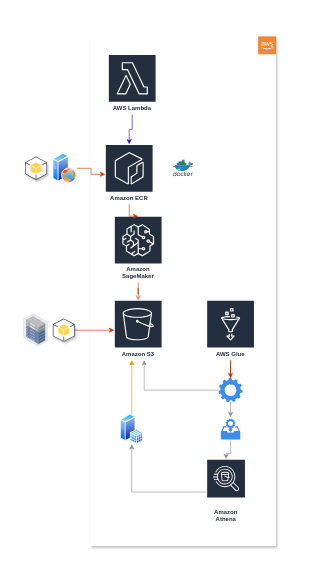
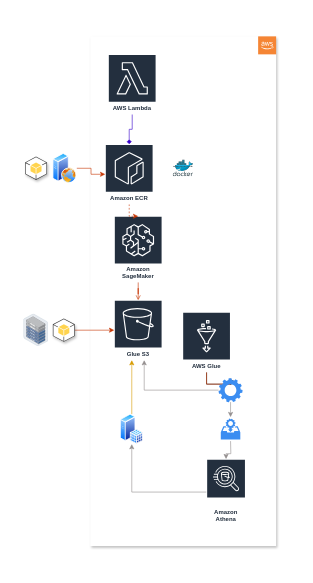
  <mxCell id="0" />
  <mxCell id="1" parent="0" />
  <mxCell id="2" value="" style="rounded=0;whiteSpace=wrap;html=1;fillColor=#FFFFFF;strokeColor=none;" parent="1" vertex="1"><mxGeometry x="20" y="20" width="480" height="930" as="geometry" /></mxCell>
  <mxCell id="3" value="" style="rounded=0;whiteSpace=wrap;html=1;dashed=1;strokeColor=none;glass=0;shadow=1;" parent="1" vertex="1"><mxGeometry x="150" y="60" width="310" height="850" as="geometry" /></mxCell>
- <mxCell id="4" value="Amazon S3" style="outlineConnect=0;fontColor=#232F3E;gradientColor=none;strokeColor=#ffffff;fillColor=#232F3E;dashed=0;verticalLabelPosition=middle;verticalAlign=bottom;align=center;html=1;whiteSpace=wrap;fontSize=10;fontStyle=1;spacing=3;shape=mxgraph.aws4.productIcon;prIcon=mxgraph.aws4.s3;" parent="1" vertex="1"><mxGeometry x="190" y="500" width="80" height="100" as="geometry" /></mxCell>
+ <mxCell id="4" value="Glue S3" style="outlineConnect=0;fontColor=#232F3E;gradientColor=none;strokeColor=#ffffff;fillColor=#232F3E;dashed=0;verticalLabelPosition=middle;verticalAlign=bottom;align=center;html=1;whiteSpace=wrap;fontSize=10;fontStyle=1;spacing=3;shape=mxgraph.aws4.productIcon;prIcon=mxgraph.aws4.s3;" parent="1" vertex="1"><mxGeometry x="190" y="500" width="80" height="100" as="geometry" /></mxCell>
  <mxCell id="5" style="edgeStyle=orthogonalEdgeStyle;rounded=0;orthogonalLoop=1;jettySize=auto;html=1;entryX=0.517;entryY=0.292;entryDx=0;entryDy=0;entryPerimeter=0;" parent="1" source="7" target="24" edge="1"><mxGeometry relative="1" as="geometry" /></mxCell>
  <mxCell id="6" style="edgeStyle=orthogonalEdgeStyle;rounded=0;orthogonalLoop=1;jettySize=auto;html=1;fillColor=#fa6800;strokeColor=#C73500;" parent="1" source="7" target="24" edge="1"><mxGeometry relative="1" as="geometry" /></mxCell>
- <mxCell id="7" value="AWS Glue" style="outlineConnect=0;fontColor=#232F3E;gradientColor=none;strokeColor=#ffffff;fillColor=#232F3E;dashed=0;verticalLabelPosition=middle;verticalAlign=bottom;align=center;html=1;whiteSpace=wrap;fontSize=10;fontStyle=1;spacing=3;shape=mxgraph.aws4.productIcon;prIcon=mxgraph.aws4.glue;" parent="1" vertex="1"><mxGeometry x="344" y="500" width="80" height="100" as="geometry" /></mxCell>
+ <mxCell id="7" value="AWS Glue" style="outlineConnect=0;fontColor=#232F3E;gradientColor=none;strokeColor=#ffffff;fillColor=#232F3E;dashed=0;verticalLabelPosition=middle;verticalAlign=bottom;align=center;html=1;whiteSpace=wrap;fontSize=10;fontStyle=1;spacing=3;shape=mxgraph.aws4.productIcon;prIcon=mxgraph.aws4.glue;" parent="1" vertex="1"><mxGeometry x="304" y="520" width="80" height="100" as="geometry" /></mxCell>
  <mxCell id="8" style="edgeStyle=orthogonalEdgeStyle;rounded=0;orthogonalLoop=1;jettySize=auto;html=1;fillColor=#fa6800;strokeColor=#948F8F;" parent="1" source="9" target="27" edge="1"><mxGeometry relative="1" as="geometry" /></mxCell>
  <mxCell id="9" value="Amazon Athena" style="outlineConnect=0;fontColor=#232F3E;gradientColor=none;strokeColor=#ffffff;fillColor=#232F3E;dashed=0;verticalLabelPosition=middle;verticalAlign=bottom;align=center;html=1;whiteSpace=wrap;fontSize=10;fontStyle=1;spacing=3;shape=mxgraph.aws4.productIcon;prIcon=mxgraph.aws4.athena;" parent="1" vertex="1"><mxGeometry x="344" y="765" width="65" height="110" as="geometry" /></mxCell>
  <mxCell id="10" style="edgeStyle=orthogonalEdgeStyle;rounded=0;orthogonalLoop=1;jettySize=auto;html=1;fillColor=#fa6800;strokeColor=#C73500;endArrow=open;" parent="1" source="11" target="4" edge="1"><mxGeometry relative="1" as="geometry" /></mxCell>
  <mxCell id="11" value="Amazon SageMaker" style="outlineConnect=0;fontColor=#232F3E;gradientColor=none;strokeColor=#ffffff;fillColor=#232F3E;dashed=0;verticalLabelPosition=middle;verticalAlign=bottom;align=center;html=1;whiteSpace=wrap;fontSize=10;fontStyle=1;spacing=3;shape=mxgraph.aws4.productIcon;prIcon=mxgraph.aws4.sagemaker;" parent="1" vertex="1"><mxGeometry x="190" y="360" width="80" height="110" as="geometry" /></mxCell>
  <mxCell id="12" value="" style="outlineConnect=0;dashed=0;verticalLabelPosition=bottom;verticalAlign=top;align=center;html=1;shape=mxgraph.aws3.cloud_2;fillColor=#F58534;gradientColor=none;" parent="1" vertex="1"><mxGeometry x="430" y="60" width="30" height="30" as="geometry" /></mxCell>
  <mxCell id="13" value="" style="shape=image;verticalLabelPosition=bottom;labelBackgroundColor=#ffffff;verticalAlign=top;aspect=fixed;imageAspect=0;image=https://external-content.duckduckgo.com/iu/?u=https%3A%2F%2Ftse2.mm.bing.net%2Fth%3Fid%3DOIP.txwKGJOoQ2W0ka_9htbu0QAAAA%26pid%3DApi&amp;f=1;" parent="1" vertex="1"><mxGeometry x="20" y="20" width="30" height="30" as="geometry" /></mxCell>
  <mxCell id="14" value="" style="shape=image;verticalLabelPosition=bottom;labelBackgroundColor=#ffffff;verticalAlign=top;aspect=fixed;imageAspect=0;image=https://external-content.duckduckgo.com/iu/?u=https%3A%2F%2Ftse4.mm.bing.net%2Fth%3Fid%3DOIP.unmMJglfdvXIVN6lkWMGUwHaHa%26pid%3DApi&amp;f=1;" parent="1" vertex="1"><mxGeometry x="51.56" y="20" width="30" height="30" as="geometry" /></mxCell>
  <mxCell id="15" value="" style="points=[];aspect=fixed;html=1;align=center;shadow=0;dashed=0;image;image=img/lib/allied_telesis/storage/Datacenter_Server_Half_Rack_ToR.svg;rounded=0;strokeColor=#030303;fillColor=#E8E8E8;" parent="1" vertex="1"><mxGeometry x="38.8" y="523" width="41.56" height="54" as="geometry" /></mxCell>
  <mxCell id="16" style="edgeStyle=orthogonalEdgeStyle;rounded=0;orthogonalLoop=1;jettySize=auto;html=1;fillColor=#fa6800;strokeColor=#C73500;" parent="1" source="17" target="29" edge="1"><mxGeometry relative="1" as="geometry" /></mxCell>
  <mxCell id="17" value="" style="aspect=fixed;perimeter=ellipsePerimeter;html=1;align=center;shadow=0;dashed=0;spacingTop=3;image;image=img/lib/active_directory/web_server.svg;rounded=0;strokeColor=#030303;fillColor=#E8E8E8;" parent="1" vertex="1"><mxGeometry x="87.58" y="255" width="40" height="50" as="geometry" /></mxCell>
  <mxCell id="18" style="edgeStyle=orthogonalEdgeStyle;rounded=0;orthogonalLoop=1;jettySize=auto;html=1;strokeColor=#C73500;fillColor=#fa6800;" parent="1" source="19" target="4" edge="1"><mxGeometry relative="1" as="geometry" /></mxCell>
  <mxCell id="19" value="" style="outlineConnect=0;dashed=0;verticalLabelPosition=bottom;verticalAlign=top;align=center;html=1;shape=mxgraph.aws3.android;fillColor=#FFD44F;gradientColor=none;rounded=0;shadow=1;strokeColor=#030303;" parent="1" vertex="1"><mxGeometry x="87.58" y="530.5" width="36.75" height="39" as="geometry" /></mxCell>
- <mxCell id="20" style="edgeStyle=orthogonalEdgeStyle;rounded=0;orthogonalLoop=1;jettySize=auto;html=1;fillColor=#6a00ff;strokeColor=#3700CC;" parent="1" source="21" target="29" edge="1"><mxGeometry relative="1" as="geometry" /></mxCell>
+ <mxCell id="20" style="edgeStyle=orthogonalEdgeStyle;rounded=0;orthogonalLoop=1;jettySize=auto;html=1;fillColor=#6a00ff;strokeColor=#3700CC;endArrow=diamond;" parent="1" source="21" target="29" edge="1"><mxGeometry relative="1" as="geometry" /></mxCell>
  <mxCell id="21" value="AWS Lambda" style="outlineConnect=0;fontColor=#232F3E;gradientColor=none;strokeColor=#ffffff;fillColor=#232F3E;dashed=0;verticalLabelPosition=middle;verticalAlign=bottom;align=center;html=1;whiteSpace=wrap;fontSize=10;fontStyle=1;spacing=3;shape=mxgraph.aws4.productIcon;prIcon=mxgraph.aws4.lambda;rounded=0;shadow=0;" parent="1" vertex="1"><mxGeometry x="180" y="90" width="80" height="100" as="geometry" /></mxCell>
  <mxCell id="22" style="edgeStyle=orthogonalEdgeStyle;rounded=0;orthogonalLoop=1;jettySize=auto;html=1;fillColor=#fa6800;strokeColor=#948F8F;" parent="1" source="24" target="4" edge="1"><mxGeometry relative="1" as="geometry"><Array as="points"><mxPoint x="240" y="650" /></Array></mxGeometry></mxCell>
  <mxCell id="23" style="edgeStyle=orthogonalEdgeStyle;rounded=0;orthogonalLoop=1;jettySize=auto;html=1;fillColor=#fa6800;strokeColor=#948F8F;" parent="1" source="24" edge="1"><mxGeometry relative="1" as="geometry"><mxPoint x="384" y="695" as="targetPoint" /></mxGeometry></mxCell>
  <mxCell id="24" value="" style="html=1;aspect=fixed;strokeColor=none;shadow=0;align=center;verticalAlign=top;fillColor=#3B8DF1;shape=mxgraph.gcp2.gear" parent="1" vertex="1"><mxGeometry x="364" y="630" width="40" height="40" as="geometry" /></mxCell>
  <mxCell id="25" style="edgeStyle=orthogonalEdgeStyle;rounded=0;orthogonalLoop=1;jettySize=auto;html=1;fillColor=#fa6800;strokeColor=#948F8F;" parent="1" target="9" edge="1"><mxGeometry relative="1" as="geometry"><mxPoint x="384" y="735" as="sourcePoint" /></mxGeometry></mxCell>
  <mxCell id="26" style="edgeStyle=orthogonalEdgeStyle;rounded=0;orthogonalLoop=1;jettySize=auto;html=1;fillColor=#ffcd28;strokeColor=#d79b00;gradientColor=#ffa500;" parent="1" source="27" target="4" edge="1"><mxGeometry relative="1" as="geometry"><mxPoint x="209.25" y="535" as="targetPoint" /><Array as="points"><mxPoint x="220" y="630" /><mxPoint x="220" y="630" /></Array></mxGeometry></mxCell>
  <mxCell id="27" value="" style="aspect=fixed;perimeter=ellipsePerimeter;html=1;align=center;shadow=0;dashed=0;spacingTop=3;image;image=img/lib/active_directory/sql_server.svg;" parent="1" vertex="1"><mxGeometry x="200" y="690" width="38.5" height="50" as="geometry" /></mxCell>
- <mxCell id="28" style="edgeStyle=orthogonalEdgeStyle;rounded=0;orthogonalLoop=1;jettySize=auto;html=1;fillColor=#fa6800;strokeColor=#C73500;" parent="1" source="29" target="11" edge="1"><mxGeometry relative="1" as="geometry" /></mxCell>
+ <mxCell id="28" style="edgeStyle=orthogonalEdgeStyle;rounded=0;orthogonalLoop=1;jettySize=auto;html=1;fillColor=#fa6800;strokeColor=#C73500;dashed=1;" parent="1" source="29" target="11" edge="1"><mxGeometry relative="1" as="geometry" /></mxCell>
  <mxCell id="29" value="Amazon ECR" style="outlineConnect=0;fontColor=#232F3E;gradientColor=none;strokeColor=#ffffff;fillColor=#232F3E;dashed=0;verticalLabelPosition=middle;verticalAlign=bottom;align=center;html=1;whiteSpace=wrap;fontSize=10;fontStyle=1;spacing=3;shape=mxgraph.aws4.productIcon;prIcon=mxgraph.aws4.ecr;" parent="1" vertex="1"><mxGeometry x="175" y="240" width="80" height="100" as="geometry" /></mxCell>
  <mxCell id="30" value="" style="aspect=fixed;html=1;points=[];align=center;image;fontSize=12;image=img/lib/mscae/Docker.svg;" parent="1" vertex="1"><mxGeometry x="288" y="266.06" width="34" height="27.88" as="geometry" /></mxCell>
  <mxCell id="31" value="" style="html=1;aspect=fixed;strokeColor=none;shadow=0;align=center;verticalAlign=top;fillColor=#3B8DF1;shape=mxgraph.gcp2.data_access" parent="1" vertex="1"><mxGeometry x="367.72" y="697.5" width="32.55" height="35" as="geometry" /></mxCell>
  <mxCell id="32" value="" style="outlineConnect=0;dashed=0;verticalLabelPosition=bottom;verticalAlign=top;align=center;html=1;shape=mxgraph.aws3.android;fillColor=#FFD44F;gradientColor=none;rounded=0;shadow=1;strokeColor=#030303;" vertex="1" parent="1"><mxGeometry x="41.21" y="260.5" width="36.75" height="39" as="geometry" /></mxCell>
